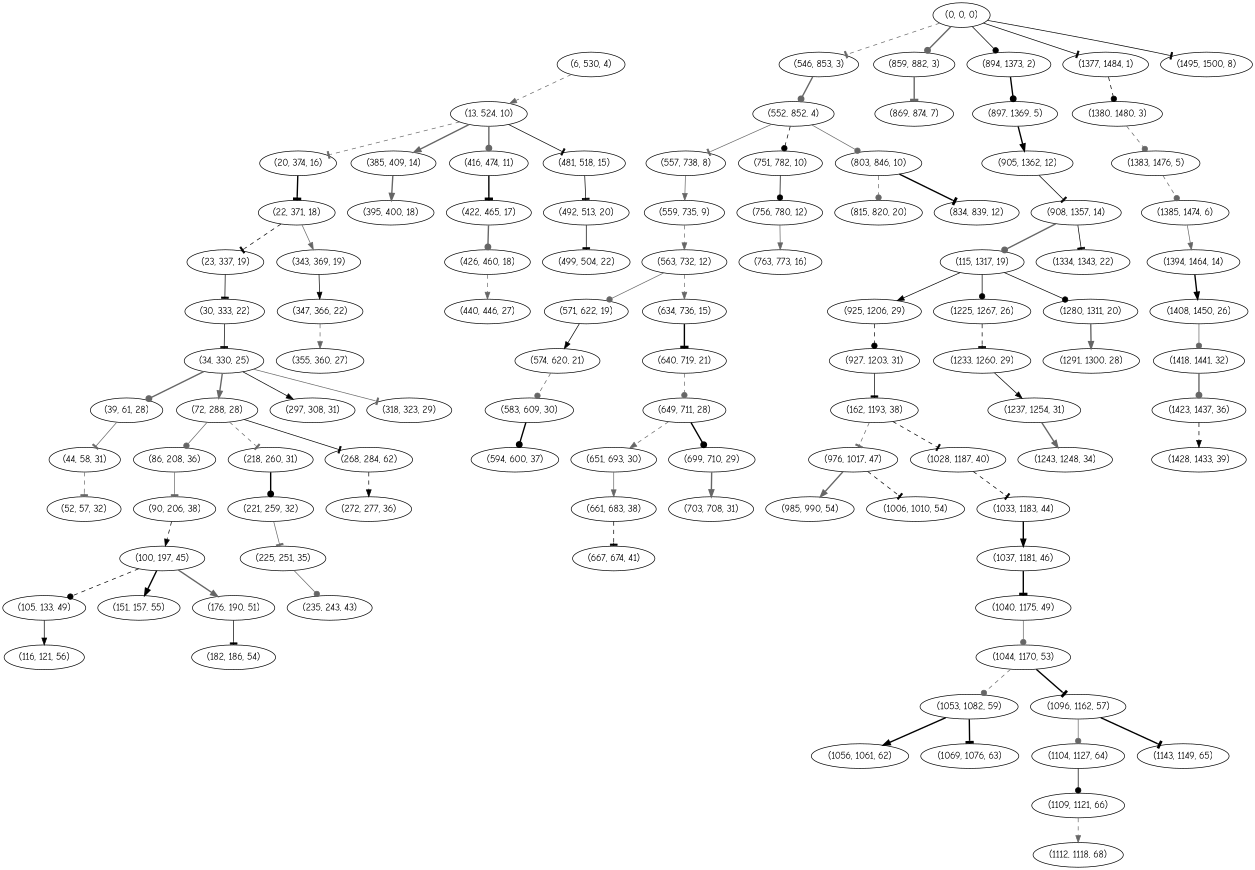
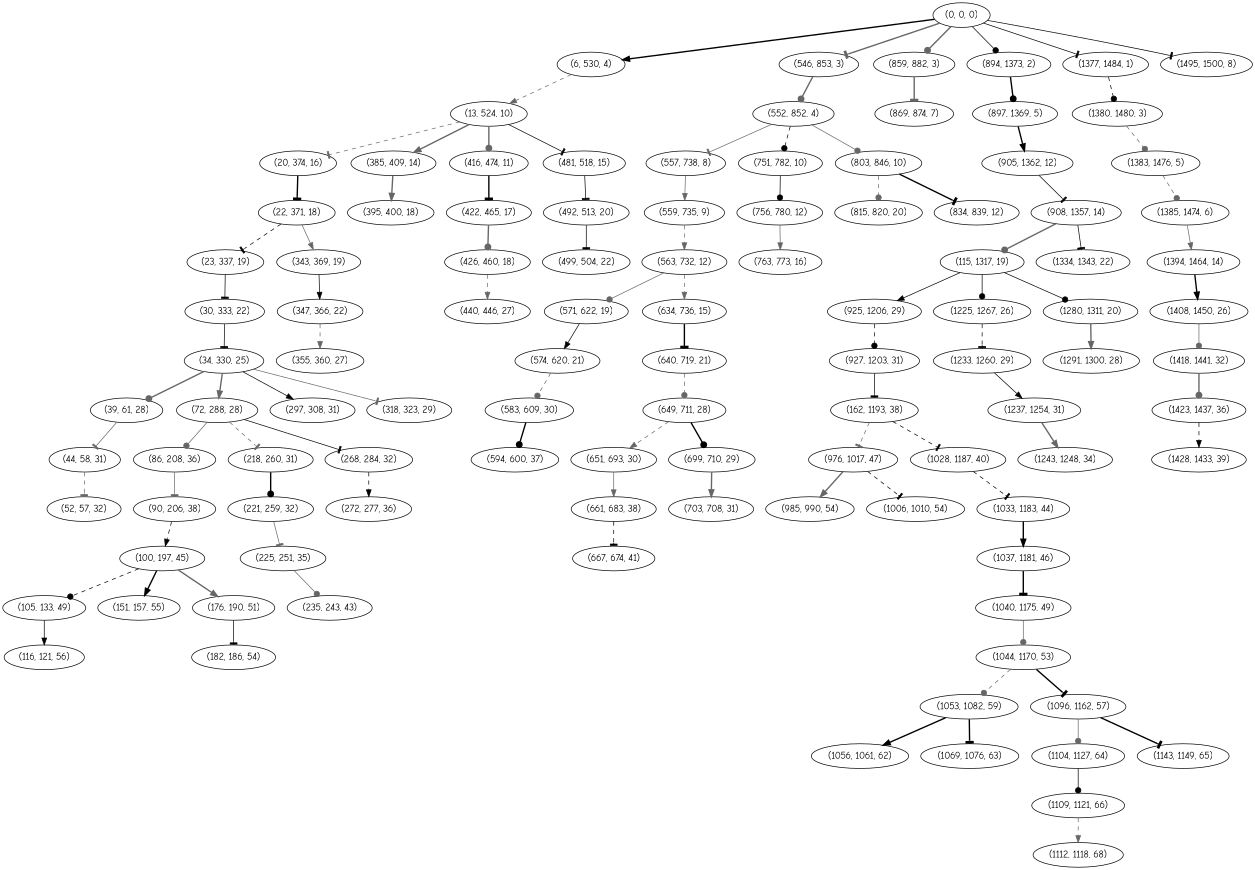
  digraph {
    fontname="Comic Neue"
    node [fontname="Comic Neue"]
    edge [arrowhead=tee color=black fontname="Comic Neue" style=solid]
    "(0, 0, 0)"
    "(6, 530, 4)"
    "(546, 853, 3)"
    "(859, 882, 3)"
    "(894, 1373, 2)"
    "(1377, 1484, 1)"
    "(1495, 1500, 8)"
    "(13, 524, 10)"
    "(552, 852, 4)"
    "(869, 874, 7)"
    "(897, 1369, 5)"
    "(1380, 1480, 3)"
    "(20, 374, 16)"
    "(385, 409, 14)"
    "(416, 474, 11)"
    "(481, 518, 15)"
    "(22, 371, 18)"
    "(395, 400, 18)"
    "(422, 465, 17)"
    "(492, 513, 20)"
    "(23, 337, 19)"
    "(343, 369, 19)"
    "(30, 333, 22)"
    "(347, 366, 22)"
    "(34, 330, 25)"
    "(39, 61, 28)"
    "(72, 288, 28)"
    "(297, 308, 31)"
    "(318, 323, 29)"
    "(44, 58, 31)"
    "(86, 208, 36)"
    "(218, 260, 31)"
-   "(268, 284, 32)" [label="(268, 284, 62)"]
+   "(268, 284, 32)"
    "(52, 57, 32)"
    "(90, 206, 38)"
    "(221, 259, 32)"
    "(272, 277, 36)"
    "(100, 197, 45)"
    "(105, 133, 49)"
    "(151, 157, 55)"
    "(176, 190, 51)"
    "(116, 121, 56)"
    "(182, 186, 54)"
    "(225, 251, 35)"
    "(235, 243, 43)"
    "(355, 360, 27)"
    "(426, 460, 18)"
    "(440, 446, 27)"
    "(499, 504, 22)"
    "(557, 738, 8)"
    "(751, 782, 10)"
    "(803, 846, 10)"
    "(559, 735, 9)"
    "(756, 780, 12)"
    "(815, 820, 20)"
    "(834, 839, 12)"
    "(563, 732, 12)"
    "(571, 622, 19)"
    n59 [label="(634, 736, 15)"]
    "(574, 620, 21)"
    "(640, 719, 21)"
    "(583, 609, 30)"
    "(594, 600, 37)"
    "(649, 711, 28)"
    "(651, 693, 30)"
    "(699, 710, 29)"
    "(661, 683, 38)"
    "(703, 708, 31)"
    "(667, 674, 41)"
    "(763, 773, 16)"
    "(905, 1362, 12)"
    "(908, 1357, 14)"
    n73 [label="(115, 1317, 19)"]
    "(1334, 1343, 22)"
    "(925, 1206, 29)"
    "(1225, 1267, 26)"
    "(1280, 1311, 20)"
    "(927, 1203, 31)"
    "(1233, 1260, 29)"
    "(1291, 1300, 28)"
    n81 [label="(162, 1193, 38)"]
    "(976, 1017, 47)"
    "(1028, 1187, 40)"
    "(985, 990, 54)"
    "(1006, 1010, 54)"
    "(1033, 1183, 44)"
    "(1037, 1181, 46)"
    "(1040, 1175, 49)"
    "(1044, 1170, 53)"
    "(1053, 1082, 59)"
    "(1096, 1162, 57)"
    "(1056, 1061, 62)"
    "(1069, 1076, 63)"
    "(1104, 1127, 64)"
    "(1143, 1149, 65)"
    "(1109, 1121, 66)"
    "(1112, 1118, 68)"
    "(1237, 1254, 31)"
    "(1243, 1248, 34)"
    "(1383, 1476, 5)"
    "(1385, 1474, 6)"
    "(1394, 1464, 14)"
    "(1408, 1450, 26)"
    "(1418, 1441, 32)"
    "(1423, 1437, 36)"
    "(1428, 1433, 39)"
-   "(0, 0, 0)" -> "(546, 853, 3)" [color=gray40 style=dashed]
+   "(0, 0, 0)" -> "(6, 530, 4)" [arrowhead=normal style=bold]
+   "(0, 0, 0)" -> "(546, 853, 3)" [color=gray40 style=bold]
    "(0, 0, 0)" -> "(859, 882, 3)" [arrowhead=dot color=gray40 style=bold]
    "(0, 0, 0)" -> "(894, 1373, 2)" [arrowhead=dot]
    "(0, 0, 0)" -> "(1377, 1484, 1)"
    "(0, 0, 0)" -> "(1495, 1500, 8)"
    "(6, 530, 4)" -> "(13, 524, 10)" [arrowhead=normal color=gray40 style=dashed]
    "(546, 853, 3)" -> "(552, 852, 4)" [arrowhead=dot color=gray40 style=bold]
    "(859, 882, 3)" -> "(869, 874, 7)" [color=gray40 style=bold]
    "(894, 1373, 2)" -> "(897, 1369, 5)" [arrowhead=dot style=bold]
    "(1377, 1484, 1)" -> "(1380, 1480, 3)" [arrowhead=dot style=dashed]
    "(13, 524, 10)" -> "(20, 374, 16)" [color=gray40 style=dashed]
    "(13, 524, 10)" -> "(385, 409, 14)" [arrowhead=normal color=gray40 style=bold]
    "(13, 524, 10)" -> "(416, 474, 11)" [arrowhead=dot color=gray40 style=bold]
    "(13, 524, 10)" -> "(481, 518, 15)"
    "(552, 852, 4)" -> "(557, 738, 8)" [color=gray40]
    "(552, 852, 4)" -> "(751, 782, 10)" [arrowhead=dot style=dashed]
    "(552, 852, 4)" -> "(803, 846, 10)" [arrowhead=dot color=gray40]
    "(897, 1369, 5)" -> "(905, 1362, 12)" [arrowhead=normal style=bold]
    "(1380, 1480, 3)" -> "(1383, 1476, 5)" [arrowhead=dot color=gray40 style=dashed]
    "(20, 374, 16)" -> "(22, 371, 18)" [style=bold]
    "(385, 409, 14)" -> "(395, 400, 18)" [arrowhead=normal color=gray40 style=bold]
    "(416, 474, 11)" -> "(422, 465, 17)" [style=bold]
    "(481, 518, 15)" -> "(492, 513, 20)"
    "(22, 371, 18)" -> "(23, 337, 19)" [style=dashed]
    "(22, 371, 18)" -> "(343, 369, 19)" [arrowhead=normal color=gray40]
    "(422, 465, 17)" -> "(426, 460, 18)" [arrowhead=dot color=gray40 style=bold]
    "(492, 513, 20)" -> "(499, 504, 22)"
    "(23, 337, 19)" -> "(30, 333, 22)"
    "(343, 369, 19)" -> "(347, 366, 22)" [arrowhead=normal]
    "(30, 333, 22)" -> "(34, 330, 25)"
    "(347, 366, 22)" -> "(355, 360, 27)" [arrowhead=normal color=gray40 style=dashed]
    "(34, 330, 25)" -> "(39, 61, 28)" [arrowhead=dot color=gray40 style=bold]
    "(34, 330, 25)" -> "(72, 288, 28)" [arrowhead=normal color=gray40 style=bold]
    "(34, 330, 25)" -> "(297, 308, 31)" [arrowhead=normal]
    "(34, 330, 25)" -> "(318, 323, 29)" [color=gray40]
    "(39, 61, 28)" -> "(44, 58, 31)" [color=gray40]
    "(72, 288, 28)" -> "(86, 208, 36)" [arrowhead=dot color=gray40]
    "(72, 288, 28)" -> "(218, 260, 31)" [color=gray40 style=dashed]
    "(72, 288, 28)" -> "(268, 284, 32)"
    "(44, 58, 31)" -> "(52, 57, 32)" [color=gray40 style=dashed]
    "(86, 208, 36)" -> "(90, 206, 38)" [color=gray40]
    "(218, 260, 31)" -> "(221, 259, 32)" [arrowhead=dot style=bold]
    "(268, 284, 32)" -> "(272, 277, 36)" [arrowhead=normal style=dashed]
    "(90, 206, 38)" -> "(100, 197, 45)" [arrowhead=normal style=dashed]
    "(221, 259, 32)" -> "(225, 251, 35)" [color=gray40]
    "(100, 197, 45)" -> "(105, 133, 49)" [arrowhead=dot style=dashed]
    "(100, 197, 45)" -> "(151, 157, 55)" [arrowhead=normal style=bold]
    "(100, 197, 45)" -> "(176, 190, 51)" [arrowhead=normal color=gray40 style=bold]
    "(105, 133, 49)" -> "(116, 121, 56)" [arrowhead=normal]
    "(176, 190, 51)" -> "(182, 186, 54)"
    "(225, 251, 35)" -> "(235, 243, 43)" [arrowhead=dot color=gray40]
    "(426, 460, 18)" -> "(440, 446, 27)" [arrowhead=normal color=gray40 style=dashed]
    "(557, 738, 8)" -> "(559, 735, 9)" [arrowhead=normal color=gray40]
    "(751, 782, 10)" -> "(756, 780, 12)" [arrowhead=dot]
    "(803, 846, 10)" -> "(815, 820, 20)" [arrowhead=dot color=gray40 style=dashed]
    "(803, 846, 10)" -> "(834, 839, 12)" [style=bold]
    "(559, 735, 9)" -> "(563, 732, 12)" [arrowhead=normal color=gray40 style=dashed]
    "(756, 780, 12)" -> "(763, 773, 16)" [arrowhead=normal color=gray40]
    "(563, 732, 12)" -> "(571, 622, 19)" [arrowhead=dot color=gray40]
    "(563, 732, 12)" -> n59 [arrowhead=normal color=gray40 style=dashed]
    "(571, 622, 19)" -> "(574, 620, 21)" [arrowhead=normal]
    n59 -> "(640, 719, 21)" [style=bold]
    "(574, 620, 21)" -> "(583, 609, 30)" [arrowhead=dot color=gray40 style=dashed]
    "(640, 719, 21)" -> "(649, 711, 28)" [arrowhead=dot color=gray40 style=dashed]
    "(583, 609, 30)" -> "(594, 600, 37)" [arrowhead=dot style=bold]
    "(649, 711, 28)" -> "(651, 693, 30)" [arrowhead=normal color=gray40 style=dashed]
    "(649, 711, 28)" -> "(699, 710, 29)" [arrowhead=dot style=bold]
    "(651, 693, 30)" -> "(661, 683, 38)" [arrowhead=normal color=gray40]
    "(699, 710, 29)" -> "(703, 708, 31)" [arrowhead=normal color=gray40 style=bold]
    "(661, 683, 38)" -> "(667, 674, 41)" [style=dashed]
    "(905, 1362, 12)" -> "(908, 1357, 14)"
    "(908, 1357, 14)" -> n73 [arrowhead=dot color=gray40 style=bold]
    "(908, 1357, 14)" -> "(1334, 1343, 22)"
    n73 -> "(925, 1206, 29)" [arrowhead=normal]
    n73 -> "(1225, 1267, 26)" [arrowhead=dot]
    n73 -> "(1280, 1311, 20)" [arrowhead=dot]
    "(925, 1206, 29)" -> "(927, 1203, 31)" [arrowhead=dot style=dashed]
    "(1225, 1267, 26)" -> "(1233, 1260, 29)" [style=dashed]
    "(1280, 1311, 20)" -> "(1291, 1300, 28)" [arrowhead=normal color=gray40 style=bold]
    "(927, 1203, 31)" -> n81
    "(1233, 1260, 29)" -> "(1237, 1254, 31)" [arrowhead=normal]
    n81 -> "(976, 1017, 47)" [color=gray40 style=dashed]
    n81 -> "(1028, 1187, 40)" [style=dashed]
    "(976, 1017, 47)" -> "(985, 990, 54)" [arrowhead=normal color=gray40 style=bold]
    "(976, 1017, 47)" -> "(1006, 1010, 54)" [style=dashed]
    "(1028, 1187, 40)" -> "(1033, 1183, 44)" [style=dashed]
    "(1033, 1183, 44)" -> "(1037, 1181, 46)" [arrowhead=normal style=bold]
    "(1037, 1181, 46)" -> "(1040, 1175, 49)" [style=bold]
    "(1040, 1175, 49)" -> "(1044, 1170, 53)" [arrowhead=dot color=gray40]
    "(1044, 1170, 53)" -> "(1053, 1082, 59)" [arrowhead=dot color=gray40 style=dashed]
    "(1044, 1170, 53)" -> "(1096, 1162, 57)" [style=bold]
    "(1053, 1082, 59)" -> "(1056, 1061, 62)" [arrowhead=normal style=bold]
    "(1053, 1082, 59)" -> "(1069, 1076, 63)" [style=bold]
    "(1096, 1162, 57)" -> "(1104, 1127, 64)" [arrowhead=dot color=gray40]
    "(1096, 1162, 57)" -> "(1143, 1149, 65)" [style=bold]
    "(1104, 1127, 64)" -> "(1109, 1121, 66)" [arrowhead=dot]
    "(1109, 1121, 66)" -> "(1112, 1118, 68)" [arrowhead=normal color=gray40 style=dashed]
    "(1237, 1254, 31)" -> "(1243, 1248, 34)" [arrowhead=normal color=gray40 style=bold]
    "(1383, 1476, 5)" -> "(1385, 1474, 6)" [arrowhead=dot color=gray40 style=dashed]
    "(1385, 1474, 6)" -> "(1394, 1464, 14)" [arrowhead=normal color=gray40]
    "(1394, 1464, 14)" -> "(1408, 1450, 26)" [arrowhead=normal style=bold]
    "(1408, 1450, 26)" -> "(1418, 1441, 32)" [arrowhead=dot color=gray40]
    "(1418, 1441, 32)" -> "(1423, 1437, 36)" [arrowhead=dot color=gray40 style=bold]
    "(1423, 1437, 36)" -> "(1428, 1433, 39)" [arrowhead=normal style=dashed]
  }
